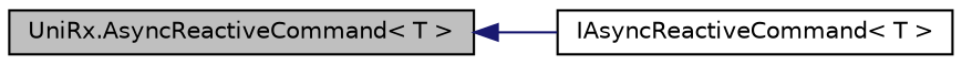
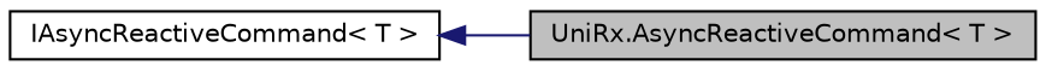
  digraph {
    rankdir=LR
    node [color=black fontname=Helvetica fontsize=10 shape=record style=filled]
    n1 [fillcolor=grey75 fontcolor=black height=0.2 label="UniRx.AsyncReactiveCommand\< T \>" width=0.4]
    n2 [fillcolor=white height=0.2 label="IAsyncReactiveCommand\< T \>" width=0.4]
-   n1 -> n2 [color=midnightblue dir=back fontname=Helvetica fontsize=10 labelfontname=Helvetica labelfontsize=10 style=solid]
+   n2 -> n1 [color=midnightblue dir=back fontname=Helvetica fontsize=10 labelfontname=Helvetica labelfontsize=10 style=solid]
  }
